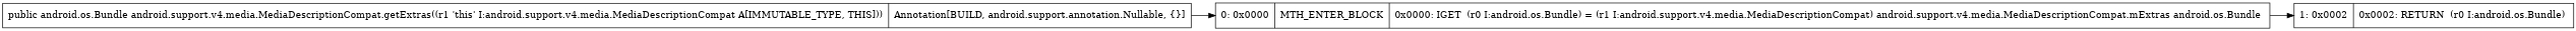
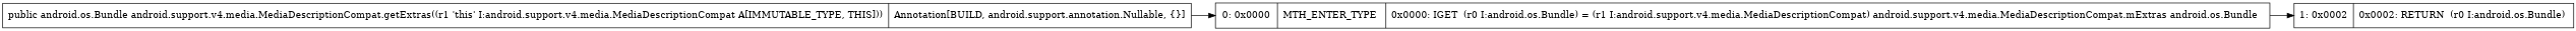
  digraph {
    rankdir=LR
    node [shape=record]
-   n1 [label="{0\:\ 0x0000|MTH_ENTER_BLOCK\l|0x0000: IGET  (r0 I:android.os.Bundle) = (r1 I:android.support.v4.media.MediaDescriptionCompat) android.support.v4.media.MediaDescriptionCompat.mExtras android.os.Bundle \l}"]
+   n1 [label="{0\:\ 0x0000|MTH_ENTER_TYPE\l|0x0000: IGET  (r0 I:android.os.Bundle) = (r1 I:android.support.v4.media.MediaDescriptionCompat) android.support.v4.media.MediaDescriptionCompat.mExtras android.os.Bundle \l}"]
    n2 [label="{1\:\ 0x0002|0x0002: RETURN  (r0 I:android.os.Bundle) \l}"]
    n3 [label="{public android.os.Bundle android.support.v4.media.MediaDescriptionCompat.getExtras((r1 'this' I:android.support.v4.media.MediaDescriptionCompat A[IMMUTABLE_TYPE, THIS]))  | Annotation[BUILD, android.support.annotation.Nullable, \{\}]\l}"]
    n1 -> n2
    n3 -> n1
  }
